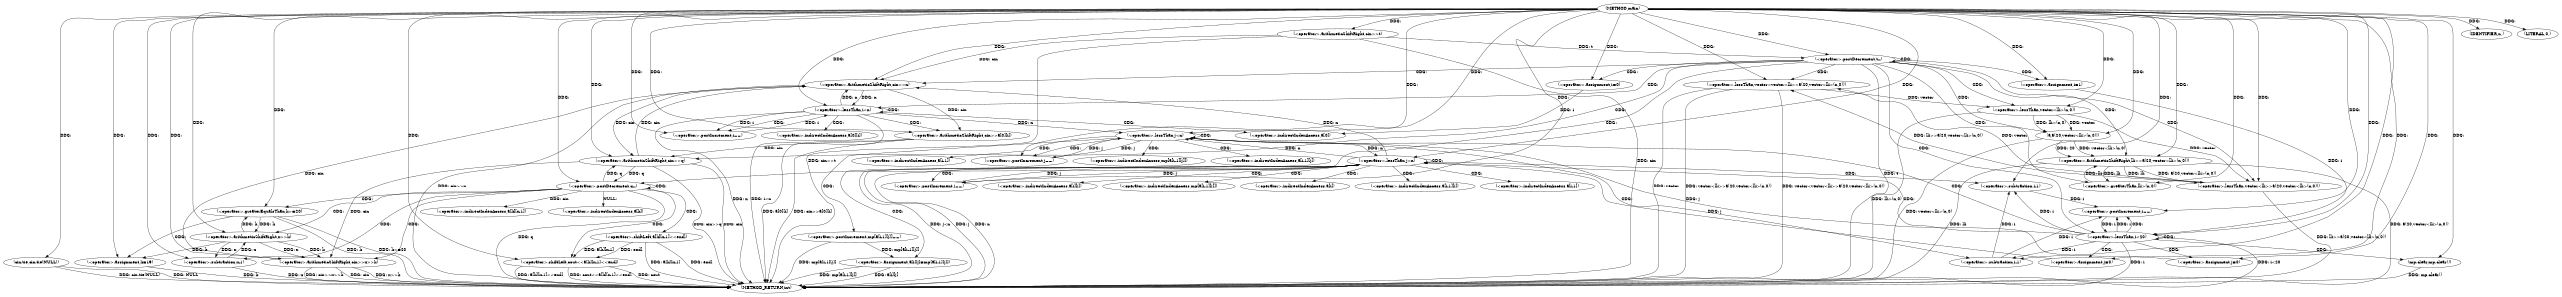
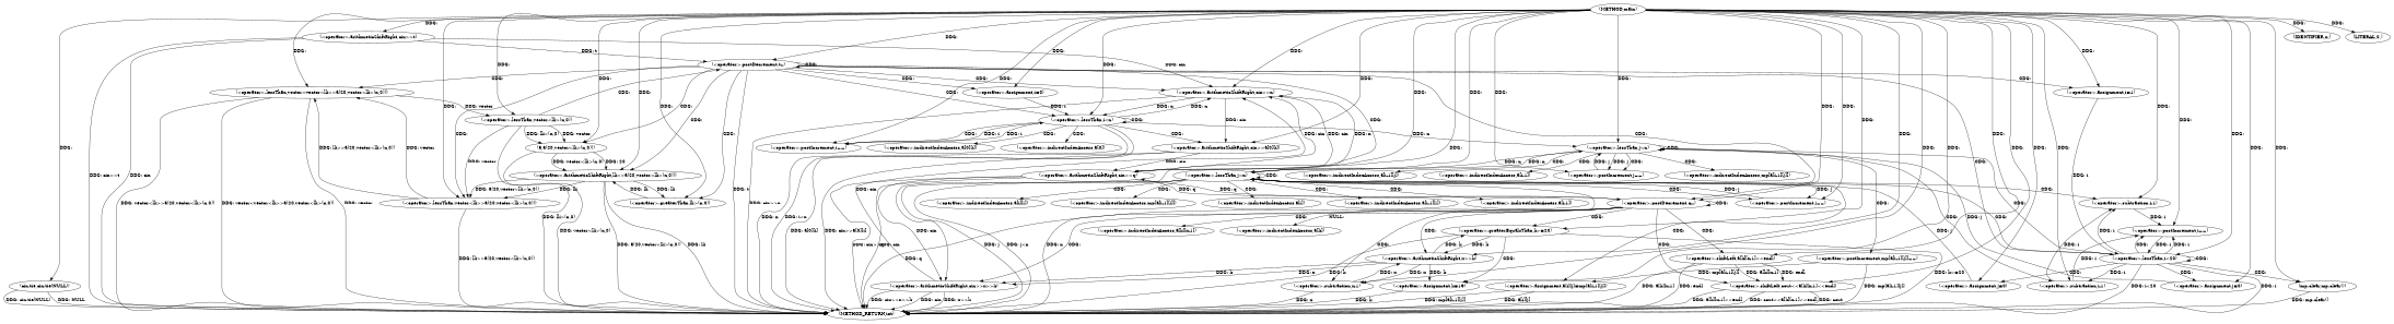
  digraph {
    n1 [label="(METHOD,main)"]
    n2 [label="(cin.tie,cin.tie(NULL))"]
    n3 [label="(<operator>.arithmeticShiftRight,cin>>t)"]
    n4 [label="(<operator>.postDecrement,t--)"]
    n5 [label="(<operator>.arithmeticShiftRight,cin>>n)"]
    n6 [label="(<operator>.lessThan,vector<vector<lli>>a(20,vector<lli>(n,0)))"]
    n7 [label="(<operator>.arithmeticShiftRight,cin>>q)"]
    n8 [label="(<operator>.assignment,i=0)"]
    n9 [label="(<operator>.lessThan,i<n)"]
    n10 [label="(<operator>.postIncrement,i++)"]
    n11 [label="(<operator>.assignment,i=1)"]
    n12 [label="(<operator>.lessThan,i<20)"]
    n13 [label="(<operator>.postIncrement,i++)"]
    n14 [label="(<operator>.postDecrement,q--)"]
    n15 [label="(<operator>.lessThan,vector<lli>>a(20,vector<lli>(n,0)))"]
    n16 [label="(<operator>.arithmeticShiftRight,cin>>a[0][i])"]
    n17 [label="(mp.clear,mp.clear())"]
    n18 [label="(<operator>.arithmeticShiftRight,cin>>x>>k)"]
    n19 [label="(<operator>.shiftLeft,cout<<a[k][x-1]<<endl)"]
    n20 [label="(<operator>.arithmeticShiftRight,lli>>a(20,vector<lli>(n,0)))"]
    n21 [label="(<operator>.assignment,j=0)"]
    n22 [label="(<operator>.lessThan,j<n)"]
    n23 [label="(<operator>.postIncrement,j++)"]
    n24 [label="(<operator>.assignment,j=0)"]
    n25 [label="(<operator>.lessThan,j<n)"]
    n26 [label="(<operator>.postIncrement,j++)"]
    n27 [label="(<operator>.greaterEqualsThan,k>=20)"]
    n28 [label="(<operator>.assignment,k=19)"]
    n29 [label="(a,a(20,vector<lli>(n,0)))"]
    n30 [label="(<operator>.arithmeticShiftRight,x>>k)"]
    n31 [label="(<operator>.shiftLeft,a[k][x-1]<<endl)"]
    n32 [label="(<operator>.lessThan,vector<lli>(n,0))"]
    n33 [label="(<operator>.greaterThan,lli>(n,0))"]
    n34 [label="(<operator>.subtraction,x-1)"]
    n35 [label="(IDENTIFIER,n,)"]
    n36 [label="(LITERAL,0,)"]
    n37 [label="(<operator>.subtraction,i-1)"]
    n38 [label="(<operator>.subtraction,i-1)"]
    n39 [label="(METHOD_RETURN,int)"]
    n40 [label="(<operator>.indirectIndexAccess,a[0][i])"]
    n41 [label="(<operator>.indirectIndexAccess,a[0])"]
    n42 [label="(<operator>.indirectIndexAccess,a[k][x-1])"]
    n43 [label="(<operator>.indirectIndexAccess,a[k])"]
    n44 [label="(<operator>.postIncrement,mp[a[i-1][j]]++)"]
    n45 [label="(<operator>.indirectIndexAccess,mp[a[i-1][j]])"]
    n46 [label="(<operator>.indirectIndexAccess,a[i-1][j])"]
    n47 [label="(<operator>.indirectIndexAccess,a[i-1])"]
    n48 [label="(<operator>.assignment,a[i][j]=mp[a[i-1][j]])"]
    n49 [label="(<operator>.indirectIndexAccess,a[i][j])"]
    n50 [label="(<operator>.indirectIndexAccess,mp[a[i-1][j]])"]
    n51 [label="(<operator>.indirectIndexAccess,a[i])"]
    n52 [label="(<operator>.indirectIndexAccess,a[i-1][j])"]
    n53 [label="(<operator>.indirectIndexAccess,a[i-1])"]
    n1 -> n2 [label="DDG: "]
    n1 -> n3 [label="DDG: "]
    n1 -> n4 [label="DDG: "]
    n1 -> n5 [label="DDG: "]
    n1 -> n6 [label="DDG: "]
    n1 -> n7 [label="DDG: "]
    n1 -> n8 [label="DDG: "]
    n1 -> n9 [label="DDG: "]
    n1 -> n10 [label="DDG: "]
    n1 -> n11 [label="DDG: "]
    n1 -> n12 [label="DDG: "]
    n1 -> n13 [label="DDG: "]
    n1 -> n14 [label="DDG: "]
    n1 -> n15 [label="DDG: "]
    n1 -> n16 [label="DDG: "]
    n1 -> n17 [label="DDG: "]
    n1 -> n18 [label="DDG: "]
    n1 -> n19 [label="DDG: "]
    n1 -> n20 [label="DDG: "]
    n1 -> n21 [label="DDG: "]
    n1 -> n22 [label="DDG: "]
    n1 -> n23 [label="DDG: "]
    n1 -> n24 [label="DDG: "]
    n1 -> n25 [label="DDG: "]
    n1 -> n26 [label="DDG: "]
    n1 -> n27 [label="DDG: "]
    n1 -> n28 [label="DDG: "]
    n1 -> n29 [label="DDG: "]
    n1 -> n30 [label="DDG: "]
+   n1 -> n31 [label="DDG: "]
    n1 -> n32 [label="DDG: "]
    n1 -> n33 [label="DDG: "]
    n1 -> n34 [label="DDG: "]
    n1 -> n35 [label="DDG: "]
    n1 -> n36 [label="DDG: "]
    n1 -> n37 [label="DDG: "]
    n1 -> n38 [label="DDG: "]
    n2 -> n39 [label="DDG: cin.tie(NULL)"]
    n2 -> n39 [label="DDG: NULL"]
    n3 -> n4 [label="DDG: t"]
    n3 -> n5 [label="DDG: cin"]
    n3 -> n39 [label="DDG: cin"]
    n3 -> n39 [label="DDG: cin>>t"]
    n4 -> n4 [label="CDG: "]
    n4 -> n5 [label="CDG: "]
    n4 -> n6 [label="CDG: "]
    n4 -> n7 [label="CDG: "]
    n4 -> n8 [label="CDG: "]
    n4 -> n9 [label="CDG: "]
    n4 -> n11 [label="CDG: "]
    n4 -> n12 [label="CDG: "]
    n4 -> n14 [label="CDG: "]
    n4 -> n15 [label="CDG: "]
    n4 -> n20 [label="CDG: "]
    n4 -> n29 [label="CDG: "]
-   n4 -> n32 [label="CDG: "]
+   n32 -> n4 [label="CDG: "]
    n4 -> n33 [label="CDG: "]
    n4 -> n39 [label="DDG: t"]
    n5 -> n7 [label="DDG: cin"]
    n5 -> n9 [label="DDG: n"]
    n5 -> n16 [label="DDG: cin"]
    n5 -> n39 [label="DDG: cin>>n"]
    n6 -> n32 [label="DDG: vector"]
    n6 -> n39 [label="DDG: vector"]
    n6 -> n39 [label="DDG: vector<lli>>a(20,vector<lli>(n,0))"]
    n6 -> n39 [label="DDG: vector<vector<lli>>a(20,vector<lli>(n,0))"]
    n7 -> n5 [label="DDG: cin"]
    n7 -> n14 [label="DDG: q"]
    n7 -> n18 [label="DDG: cin"]
    n7 -> n39 [label="DDG: cin"]
    n7 -> n39 [label="DDG: cin>>q"]
-   n8 -> n41 [label="DDG: i"]
+   n8 -> n9 [label="DDG: i"]
    n9 -> n5 [label="DDG: n"]
    n9 -> n9 [label="CDG: "]
    n9 -> n10 [label="DDG: i"]
    n9 -> n10 [label="CDG: "]
    n9 -> n16 [label="CDG: "]
    n9 -> n22 [label="DDG: n"]
    n9 -> n39 [label="DDG: n"]
    n9 -> n39 [label="DDG: i<n"]
    n9 -> n40 [label="CDG: "]
    n9 -> n41 [label="CDG: "]
    n10 -> n9 [label="DDG: i"]
    n11 -> n12 [label="DDG: i"]
    n12 -> n12 [label="CDG: "]
    n12 -> n13 [label="DDG: i"]
    n12 -> n13 [label="CDG: "]
    n12 -> n17 [label="CDG: "]
    n12 -> n21 [label="CDG: "]
    n12 -> n22 [label="CDG: "]
    n12 -> n24 [label="CDG: "]
    n12 -> n25 [label="CDG: "]
    n12 -> n37 [label="DDG: i"]
    n12 -> n38 [label="DDG: i"]
    n12 -> n39 [label="DDG: i"]
    n12 -> n39 [label="DDG: i<20"]
    n13 -> n12 [label="DDG: i"]
    n14 -> n7 [label="DDG: q"]
    n14 -> n14 [label="CDG: "]
    n14 -> n18 [label="CDG: "]
    n14 -> n19 [label="CDG: "]
    n14 -> n27 [label="CDG: "]
    n14 -> n30 [label="CDG: "]
    n14 -> n31 [label="CDG: "]
    n14 -> n34 [label="CDG: "]
    n14 -> n39 [label="DDG: q"]
-   n14 -> n42 [label="DDG: cin"]
+   n14 -> n42 [label="CDG: "]
    n14 -> n43 [label="NULL: "]
    n15 -> n6 [label="DDG: vector"]
    n15 -> n6 [label="DDG: lli>>a(20,vector<lli>(n,0))"]
    n15 -> n39 [label="DDG: lli>>a(20,vector<lli>(n,0))"]
    n16 -> n7 [label="DDG: cin"]
    n16 -> n39 [label="DDG: a[0][i]"]
    n16 -> n39 [label="DDG: cin>>a[0][i]"]
    n17 -> n39 [label="DDG: mp.clear()"]
    n18 -> n5 [label="DDG: cin"]
    n18 -> n39 [label="DDG: cin"]
    n18 -> n39 [label="DDG: x>>k"]
    n18 -> n39 [label="DDG: cin>>x>>k"]
    n19 -> n39 [label="DDG: a[k][x-1]<<endl"]
    n19 -> n39 [label="DDG: cout<<a[k][x-1]<<endl"]
    n19 -> n39 [label="DDG: cout"]
    n20 -> n15 [label="DDG: a(20,vector<lli>(n,0))"]
    n20 -> n15 [label="DDG: lli"]
    n20 -> n33 [label="DDG: lli"]
    n20 -> n39 [label="DDG: lli"]
    n20 -> n39 [label="DDG: a(20,vector<lli>(n,0))"]
    n21 -> n22 [label="DDG: j"]
    n22 -> n22 [label="CDG: "]
    n22 -> n23 [label="DDG: j"]
    n22 -> n23 [label="CDG: "]
    n22 -> n25 [label="DDG: n"]
    n22 -> n37 [label="CDG: "]
    n22 -> n44 [label="CDG: "]
    n22 -> n45 [label="CDG: "]
    n22 -> n46 [label="CDG: "]
    n22 -> n47 [label="CDG: "]
    n23 -> n22 [label="DDG: j"]
    n24 -> n25 [label="DDG: j"]
    n25 -> n5 [label="DDG: n"]
    n25 -> n22 [label="DDG: n"]
    n25 -> n25 [label="CDG: "]
    n25 -> n26 [label="DDG: j"]
    n25 -> n26 [label="CDG: "]
    n25 -> n38 [label="CDG: "]
    n25 -> n39 [label="DDG: j"]
    n25 -> n39 [label="DDG: n"]
    n25 -> n39 [label="DDG: j<n"]
    n25 -> n48 [label="CDG: "]
    n25 -> n49 [label="CDG: "]
    n25 -> n50 [label="CDG: "]
    n25 -> n51 [label="CDG: "]
    n25 -> n52 [label="CDG: "]
    n25 -> n53 [label="CDG: "]
    n26 -> n25 [label="DDG: j"]
    n27 -> n28 [label="CDG: "]
    n27 -> n30 [label="DDG: k"]
    n27 -> n39 [label="DDG: k"]
    n27 -> n39 [label="DDG: k>=20"]
    n28 -> n39 [label="DDG: k"]
    n29 -> n20 [label="DDG: vector<lli>(n,0)"]
    n29 -> n20 [label="DDG: 20"]
    n29 -> n39 [label="DDG: vector<lli>(n,0)"]
    n30 -> n18 [label="DDG: k"]
    n30 -> n18 [label="DDG: x"]
    n30 -> n27 [label="DDG: k"]
    n30 -> n28 [label="DDG: k"]
    n30 -> n34 [label="DDG: x"]
    n31 -> n19 [label="DDG: a[k][x-1]"]
    n31 -> n19 [label="DDG: endl"]
    n31 -> n39 [label="DDG: a[k][x-1]"]
    n31 -> n39 [label="DDG: endl"]
    n32 -> n15 [label="DDG: vector"]
    n32 -> n29 [label="DDG: lli>(n,0)"]
    n32 -> n29 [label="DDG: vector"]
    n32 -> n39 [label="DDG: lli>(n,0)"]
    n33 -> n20 [label="DDG: lli"]
    n34 -> n30 [label="DDG: x"]
    n34 -> n39 [label="DDG: x"]
    n37 -> n13 [label="DDG: i"]
    n37 -> n38 [label="DDG: i"]
    n38 -> n13 [label="DDG: i"]
    n44 -> n39 [label="DDG: mp[a[i-1][j]]"]
    n44 -> n48 [label="DDG: mp[a[i-1][j]]"]
    n48 -> n39 [label="DDG: a[i][j]"]
    n48 -> n39 [label="DDG: mp[a[i-1][j]]"]
  }
